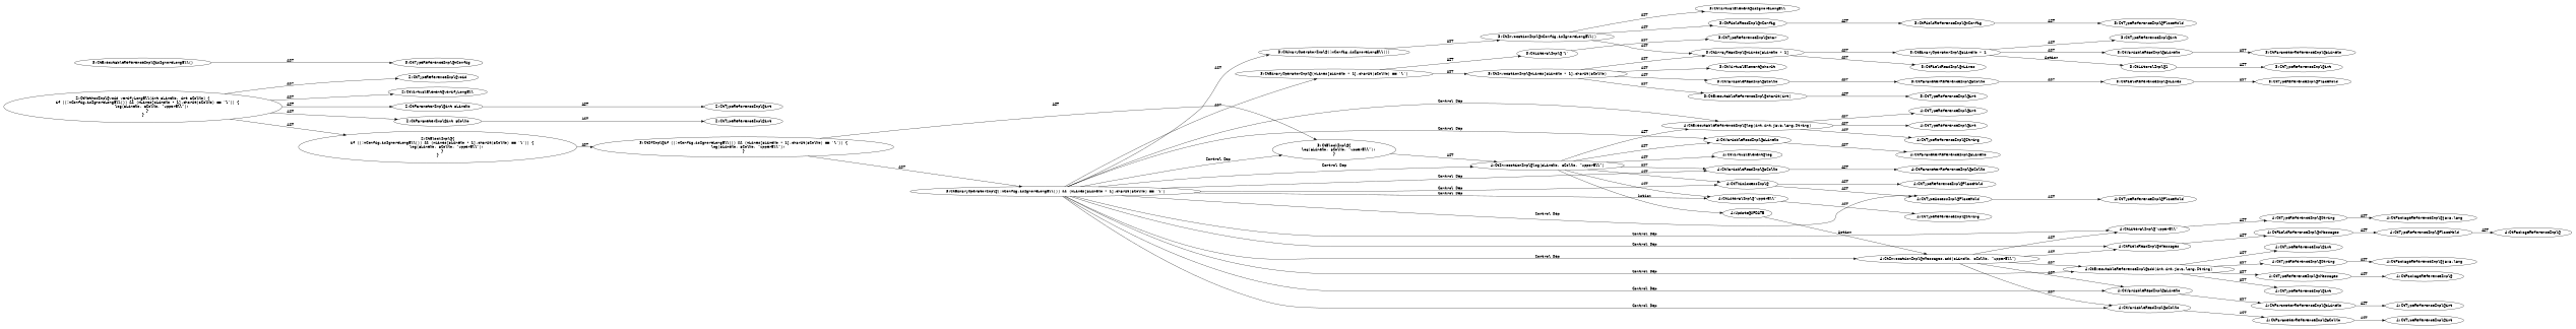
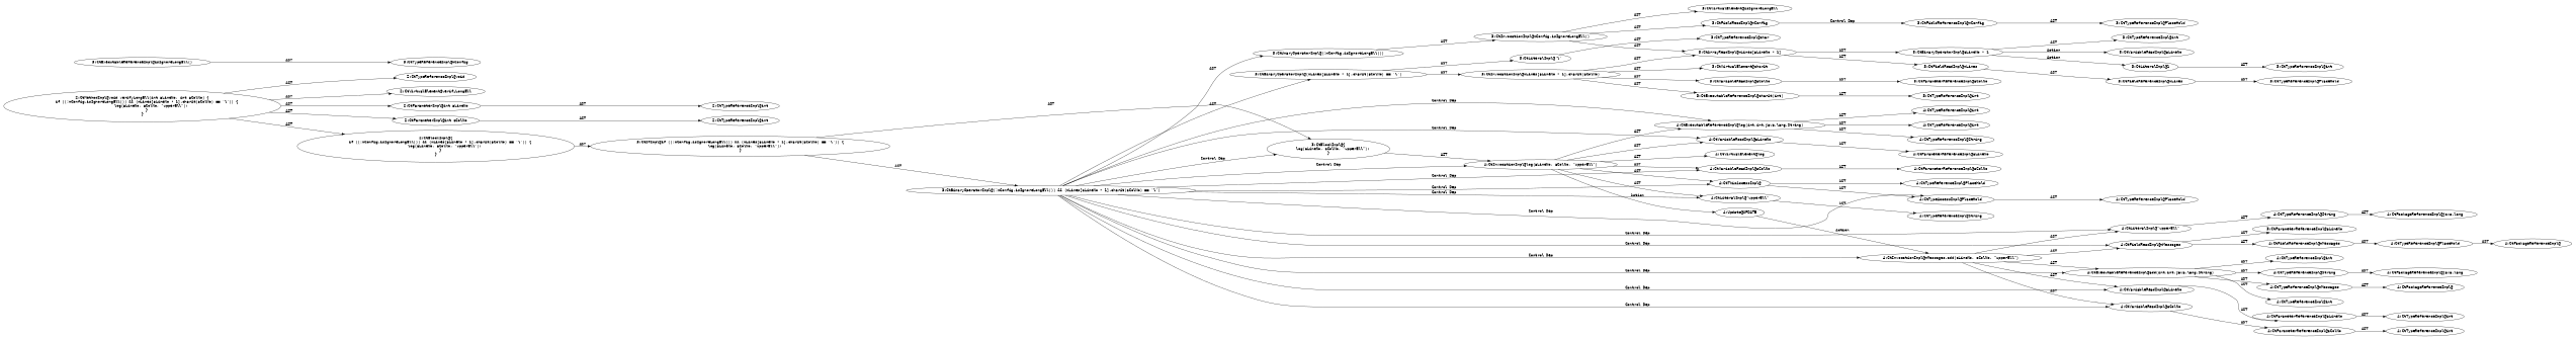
  digraph {
    fontname="DejaVu Sans Mono"
    rankdir=LR
    node [fontname="DejaVu Sans Mono" shape=ellipse]
    edge [fontname="DejaVu Sans Mono"]
    n1 [label="2:CtTypeReferenceImpl@void"]
    n2 [label="2:CtVirtualElement@verifyLongEll"]
    n3 [label="2:CtParameterImpl@int aLineNo"]
    n4 [label="2:CtTypeReferenceImpl@int"]
    n5 [label="2:CtParameterImpl@int aColNo"]
    n6 [label="2:CtTypeReferenceImpl@int"]
    n7 [label="3:CtExecutableReferenceImpl@isIgnoreLongEll()"]
    n8 [label="3:CtTypeReferenceImpl@mConfig"]
    n9 [label="3:CtVirtualElement@isIgnoreLongEll"]
    n10 [label="3:CtFieldReferenceImpl@mConfig"]
    n11 [label="3:CtTypeReferenceImpl@PlaceHold"]
    n12 [label="3:CtFieldReadImpl@mConfig"]
    n13 [label="3:CtInvocationImpl@mConfig.isIgnoreLongEll()"]
    n14 [label="3:CtArrayReadImpl@mLines[aLineNo - 1]"]
    n15 [label="3:CtUnaryOperatorImpl@(!mConfig.isIgnoreLongEll())"]
    n16 [label="3:CtExecutableReferenceImpl@charAt(int)"]
    n17 [label="3:CtTypeReferenceImpl@int"]
    n18 [label="3:CtVirtualElement@charAt"]
    n19 [label="3:CtFieldReferenceImpl@mLines"]
    n20 [label="3:CtTypeReferenceImpl@PlaceHold"]
    n21 [label="3:CtFieldReadImpl@mLines"]
    n22 [label="3:CtVariableReadImpl@aLineNo"]
    n23 [label="3:CtParameterReferenceImpl@aLineNo"]
    n24 [label="3:CtLiteralImpl@1"]
    n25 [label="3:CtTypeReferenceImpl@int"]
    n26 [label="3:CtBinaryOperatorImpl@aLineNo - 1"]
    n27 [label="3:CtTypeReferenceImpl@int"]
    n28 [label="3:CtVariableReadImpl@aColNo"]
    n29 [label="3:CtParameterReferenceImpl@aColNo"]
    n30 [label="3:CtInvocationImpl@mLines[aLineNo - 1].charAt(aColNo)"]
    n31 [label="3:CtLiteralImpl@'l'"]
    n32 [label="3:CtTypeReferenceImpl@char"]
    n33 [label="3:CtBinaryOperatorImpl@(mLines[aLineNo - 1].charAt(aColNo) == 'l')"]
    n34 [label="3:CtBinaryOperatorImpl@(!mConfig.isIgnoreLongEll()) && (mLines[aLineNo - 1].charAt(aColNo) == 'l')"]
    n35 [label="4:CtExecutableReferenceImpl@log(int,int,java.lang.String)"]
    n36 [label="4:CtTypeAccessImpl@PlaceHold"]
    n37 [label="4:CtThisAccessImpl@"]
    n38 [label="4:CtVariableReadImpl@aLineNo"]
    n39 [label="4:CtVariableReadImpl@aColNo"]
    n40 [label="4:CtLiteralImpl@\"upperEll\""]
    n41 [label="4:CtInvocationImpl@log(aLineNo, aColNo, \"upperEll\")"]
    n42 [label="3:CtBlockImpl@\{\n    log(aLineNo, aColNo, \"upperEll\");\n\}"]
    n43 [label="4:CtFieldReadImpl@mMessages"]
    n44 [label="4:CtExecutableReferenceImpl@add(int,int,java.lang.String)"]
    n45 [label="4:CtVariableReadImpl@aLineNo"]
    n46 [label="4:CtVariableReadImpl@aColNo"]
    n47 [label="4:CtLiteralImpl@\"upperEll\""]
    n48 [label="4:CtInvocationImpl@mMessages.add(aLineNo, aColNo, \"upperEll\")"]
    n49 [label="4:CtTypeReferenceImpl@int"]
    n50 [label="4:CtTypeReferenceImpl@int"]
    n51 [label="4:CtTypeReferenceImpl@String"]
    n52 [label="4:CtTypeReferenceImpl@PlaceHold"]
    n53 [label="4:CtTypeReferenceImpl@PlaceHold"]
    n54 [label="4:CtParameterReferenceImpl@aLineNo"]
    n55 [label="4:CtParameterReferenceImpl@aColNo"]
    n56 [label="4:CtTypeReferenceImpl@String"]
    n57 [label="4:CtVirtualElement@log"]
    n58 [label="4:Update@UPDATE"]
    n59 [label="4:CtFieldReferenceImpl@mMessages"]
    n60 [label="4:CtTypeReferenceImpl@mMessages"]
    n61 [label="4:CtTypeReferenceImpl@int"]
    n62 [label="4:CtTypeReferenceImpl@int"]
    n63 [label="4:CtTypeReferenceImpl@String"]
    n64 [label="4:CtParameterReferenceImpl@aLineNo"]
    n65 [label="4:CtParameterReferenceImpl@aColNo"]
    n66 [label="4:CtTypeReferenceImpl@String"]
    n67 [label="3:CtIfImpl@if ((!mConfig.isIgnoreLongEll()) && (mLines[aLineNo - 1].charAt(aColNo) == 'l')) \{\n    log(aLineNo, aColNo, \"upperEll\");\n\}"]
    n68 [label="2:CtBlockImpl@\{\n    if ((!mConfig.isIgnoreLongEll()) && (mLines[aLineNo - 1].charAt(aColNo) == 'l')) \{\n        log(aLineNo, aColNo, \"upperEll\");\n    \}\n\}"]
    n69 [label="2:CtMethodImpl@void verifyLongEll(int aLineNo, int aColNo) \{\n    if ((!mConfig.isIgnoreLongEll()) && (mLines[aLineNo - 1].charAt(aColNo) == 'l')) \{\n        log(aLineNo, aColNo, \"upperEll\");\n    \}\n\}"]
    n70 [label="4:CtPackageReferenceImpl@"]
    n71 [label="4:CtTypeReferenceImpl@PlaceHold"]
    n72 [label="4:CtPackageReferenceImpl@"]
    n73 [label="4:CtPackageReferenceImpl@java.lang"]
    n74 [label="4:CtTypeReferenceImpl@int"]
    n75 [label="4:CtTypeReferenceImpl@int"]
    n76 [label="4:CtPackageReferenceImpl@java.lang"]
    n3 -> n4 [label=AST]
    n5 -> n6 [label=AST]
    n7 -> n8 [label=AST]
    n10 -> n11 [label=AST]
-   n12 -> n10 [label=AST]
+   n12 -> n10 [label="Control Dep"]
    n13 -> n9 [label=AST]
    n13 -> n12 [label=AST]
    n13 -> n14 [label=AST]
    n14 -> n21 [label=AST]
    n14 -> n26 [label=AST]
    n15 -> n13 [label=AST]
    n16 -> n17 [label=AST]
    n19 -> n20 [label=AST]
-   n29 -> n19 [label=AST]
-   n22 -> n23 [label=AST]
+   n21 -> n19 [label=AST]
+   n43 -> n23 [label=AST]
    n24 -> n25 [label=AST]
-   n26 -> n22 [label=AST]
+   n26 -> n22 [label=Action]
    n26 -> n24 [label=Action]
    n26 -> n27 [label=AST]
    n28 -> n29 [label=AST]
    n30 -> n14 [label=AST]
    n30 -> n16 [label=AST]
    n30 -> n18 [label=AST]
    n30 -> n28 [label=AST]
    n31 -> n32 [label=AST]
    n33 -> n30 [label=AST]
    n33 -> n31 [label=AST]
    n34 -> n15 [label=AST]
    n34 -> n33 [label=AST]
    n34 -> n35 [label="Control Dep"]
    n34 -> n36 [label="Control Dep"]
    n34 -> n37 [label="Control Dep"]
    n34 -> n38 [label="Control Dep"]
    n34 -> n39 [label="Control Dep"]
    n34 -> n40 [label="Control Dep"]
    n34 -> n41 [label="Control Dep"]
    n34 -> n42 [label="Control Dep"]
    n34 -> n43 [label="Control Dep"]
    n34 -> n44 [label="Control Dep"]
    n34 -> n45 [label="Control Dep"]
    n34 -> n46 [label="Control Dep"]
    n34 -> n47 [label="Control Dep"]
    n34 -> n48 [label="Control Dep"]
    n35 -> n49 [label=AST]
    n35 -> n50 [label=AST]
    n35 -> n51 [label=AST]
    n36 -> n52 [label=AST]
    n37 -> n36 [label=AST]
    n37 -> n53 [label=AST]
    n38 -> n54 [label=AST]
    n39 -> n55 [label=AST]
    n40 -> n56 [label=AST]
    n41 -> n35 [label=AST]
    n41 -> n37 [label=AST]
    n41 -> n38 [label=AST]
    n41 -> n39 [label=AST]
    n41 -> n40 [label=AST]
    n41 -> n57 [label=AST]
    n41 -> n58 [label=Action]
    n42 -> n41 [label=AST]
    n43 -> n59 [label=AST]
    n44 -> n60 [label=AST]
    n44 -> n61 [label=AST]
    n44 -> n62 [label=AST]
    n44 -> n63 [label=AST]
    n45 -> n64 [label=AST]
    n46 -> n65 [label=AST]
    n47 -> n66 [label=AST]
    n48 -> n43 [label=AST]
    n48 -> n44 [label=AST]
    n48 -> n45 [label=AST]
    n48 -> n46 [label=AST]
    n48 -> n47 [label=AST]
    n58 -> n48 [label=Action]
    n59 -> n71 [label=AST]
    n60 -> n72 [label=AST]
    n63 -> n73 [label=AST]
    n64 -> n74 [label=AST]
    n65 -> n75 [label=AST]
    n66 -> n76 [label=AST]
    n67 -> n34 [label=AST]
    n67 -> n42 [label=AST]
    n68 -> n67 [label=AST]
    n69 -> n1 [label=AST]
    n69 -> n2 [label=AST]
    n69 -> n3 [label=AST]
    n69 -> n5 [label=AST]
    n69 -> n68 [label=AST]
    n71 -> n70 [label=AST]
  }
